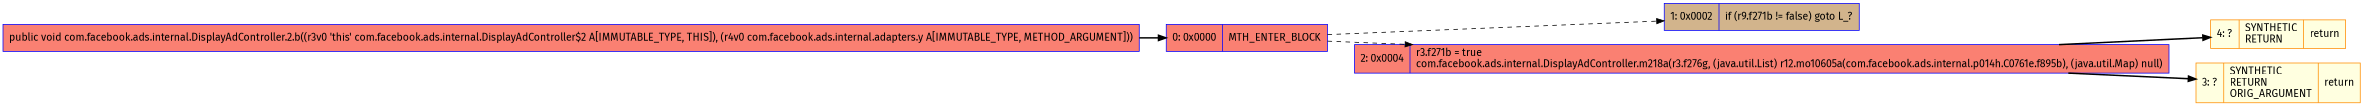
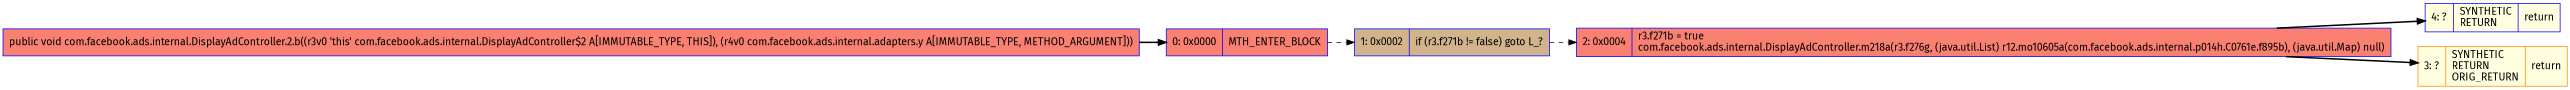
  digraph {
    fontname="Fira Sans"
    rankdir=LR
    node [color=blue fillcolor=salmon fontname="Fira Sans" shape=record style=filled]
    edge [fontname="Fira Sans" style=bold]
    n1 [label="{0\:\ 0x0000|MTH_ENTER_BLOCK\l}"]
-   n2 [fillcolor=tan label="{1\:\ 0x0002|if (r9.f271b != false) goto L_?\l}"]
+   n2 [fillcolor=tan label="{1\:\ 0x0002|if (r3.f271b != false) goto L_?\l}"]
    n3 [label="{2\:\ 0x0004|r3.f271b = true\lcom.facebook.ads.internal.DisplayAdController.m218a(r3.f276g, (java.util.List) r12.mo10605a(com.facebook.ads.internal.p014h.C0761e.f895b), (java.util.Map) null)\l}"]
-   n4 [color=darkorange fillcolor=lightyellow label="{4\:\ ?|SYNTHETIC\lRETURN\l|return\l}"]
-   n5 [color=darkorange fillcolor=lightyellow label="{3\:\ ?|SYNTHETIC\lRETURN\lORIG_ARGUMENT\l|return\l}"]
+   n4 [fillcolor=lightyellow label="{4\:\ ?|SYNTHETIC\lRETURN\l|return\l}"]
+   n5 [color=darkorange fillcolor=lightyellow label="{3\:\ ?|SYNTHETIC\lRETURN\lORIG_RETURN\l|return\l}"]
    n6 [label="{public void com.facebook.ads.internal.DisplayAdController.2.b((r3v0 'this' com.facebook.ads.internal.DisplayAdController$2 A[IMMUTABLE_TYPE, THIS]), (r4v0 com.facebook.ads.internal.adapters.y A[IMMUTABLE_TYPE, METHOD_ARGUMENT])) }"]
    n1 -> n2 [style=dashed]
-   n1 -> n3 [style=dashed]
+   n2 -> n3 [style=dashed]
    n3 -> n4
    n3 -> n5
    n6 -> n1
  }
